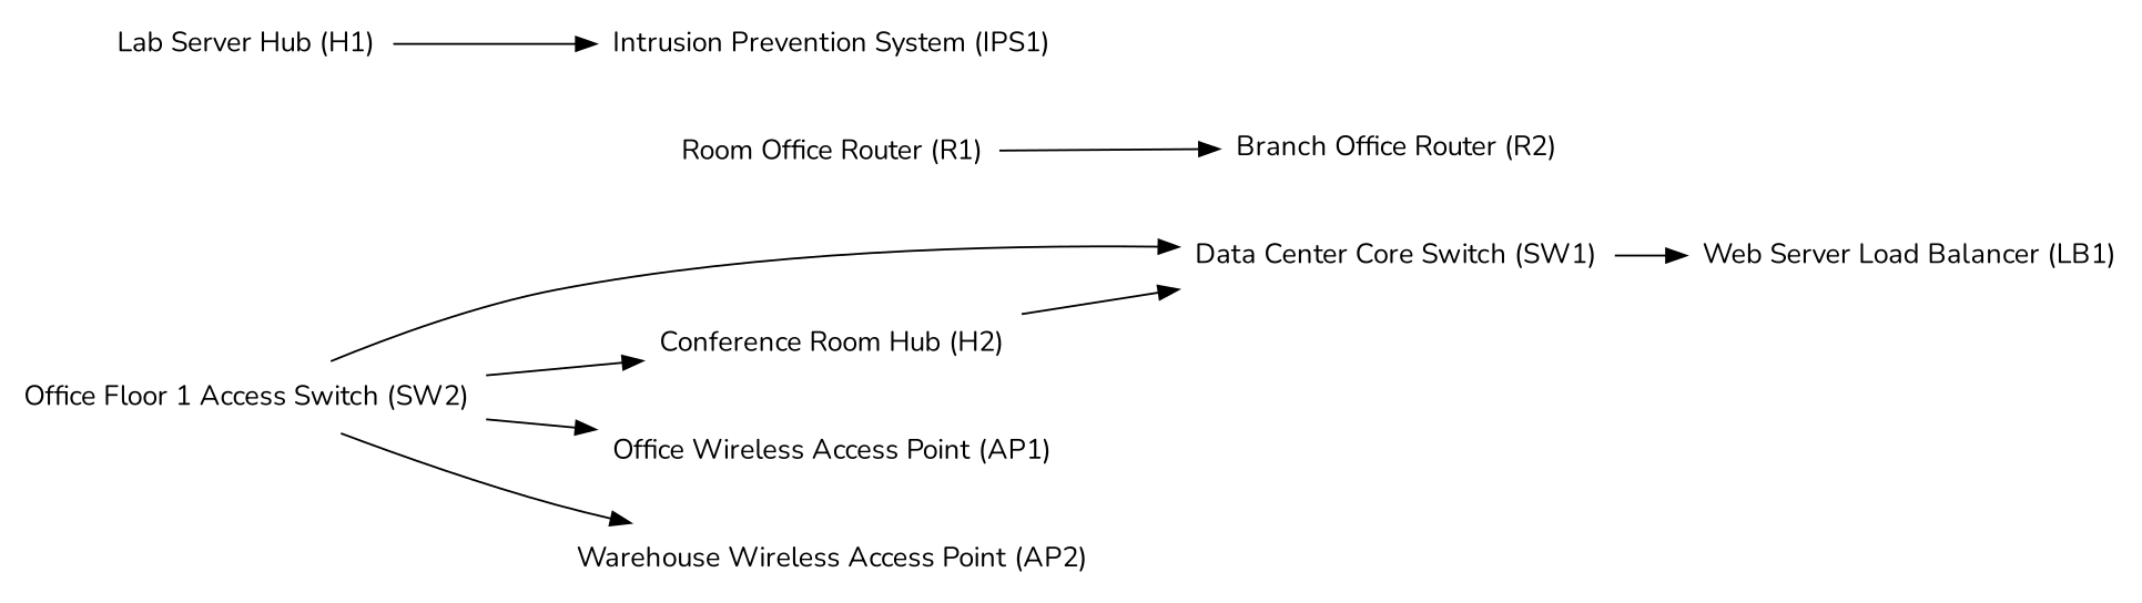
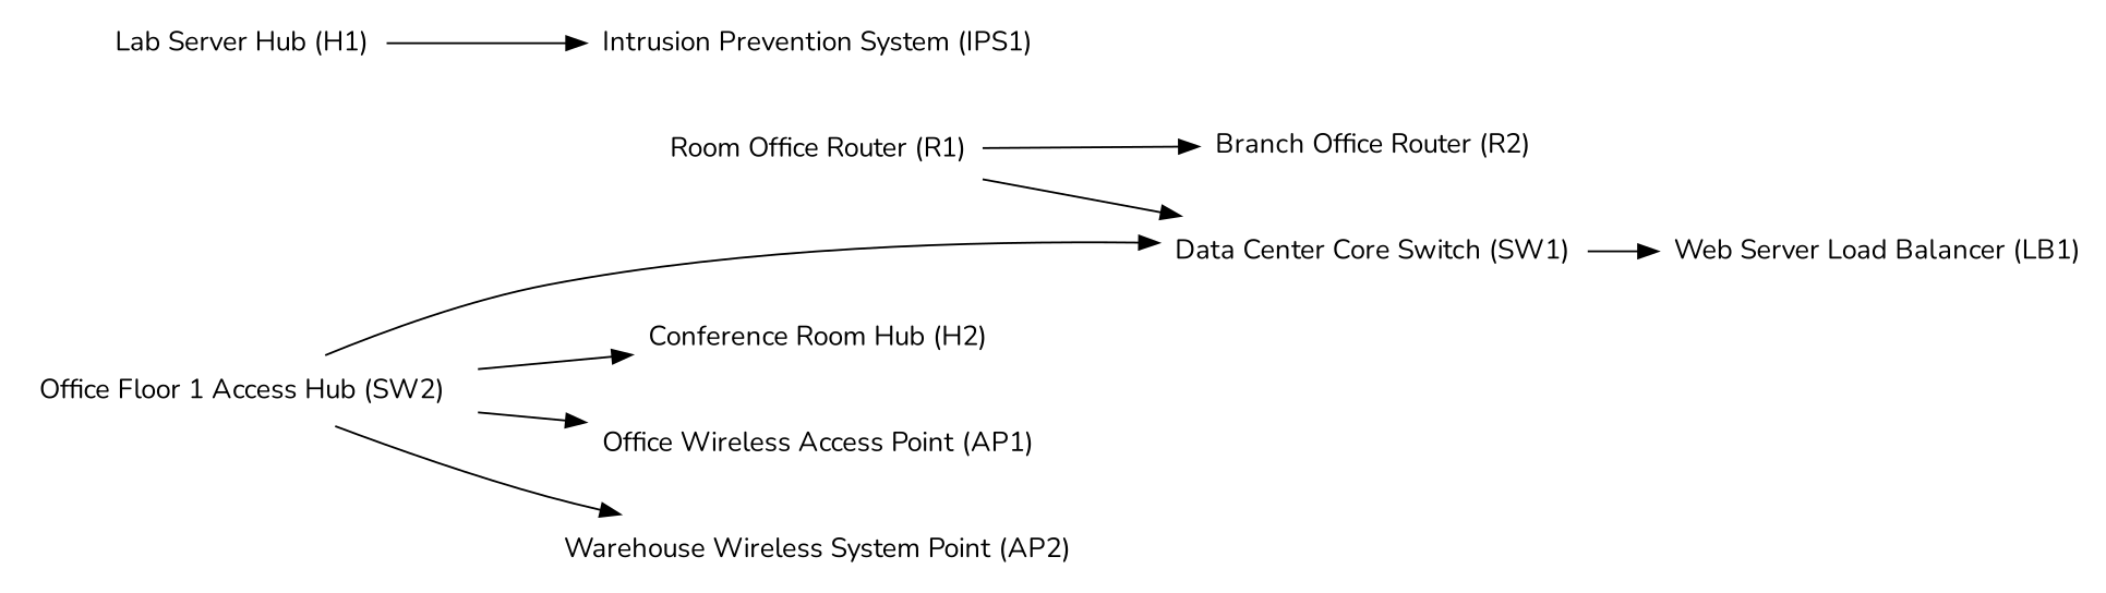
  digraph {
    fontname=Nunito
    rankdir=LR
    node [fontname=Nunito shape=none]
    edge [fontname=Nunito]
    n1 [label="Room Office Router (R1)"]
    n2 [label="Branch Office Router (R2)"]
    n3 [label="Data Center Core Switch (SW1)"]
    n4 [label="Web Server Load Balancer (LB1)"]
-   n5 [label="Office Floor 1 Access Switch (SW2)"]
+   n5 [label="Office Floor 1 Access Hub (SW2)"]
    n6 [label="Conference Room Hub (H2)"]
    n7 [label="Office Wireless Access Point (AP1)"]
-   n8 [label="Warehouse Wireless Access Point (AP2)"]
+   n8 [label="Warehouse Wireless System Point (AP2)"]
    n9 [label="Lab Server Hub (H1)"]
    n10 [label="Intrusion Prevention System (IPS1)"]
    n1 -> n2
-   n6 -> n3
+   n1 -> n3
    n3 -> n4
    n5 -> n3
    n5 -> n6
    n5 -> n7
    n5 -> n8
    n9 -> n10
  }
